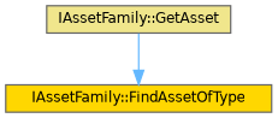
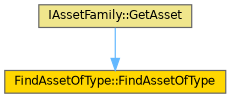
  digraph {
    rankdir=TB
    node [fontname=Helvetica fontsize=10 shape=box style=filled]
    n1 [color=gray40 fillcolor=khaki fontcolor=black height=0.2 label="IAssetFamily::GetAsset" width=0.4]
-   n2 [color=grey40 fillcolor=gold height=0.2 label="IAssetFamily::FindAssetOfType" width=0.4]
+   n2 [color=grey40 fillcolor=gold height=0.2 label="FindAssetOfType::FindAssetOfType" width=0.4]
    n1 -> n2 [color=steelblue1 fontname=Helvetica fontsize=10 labelfontname=Helvetica labelfontsize=10 style=solid]
  }
